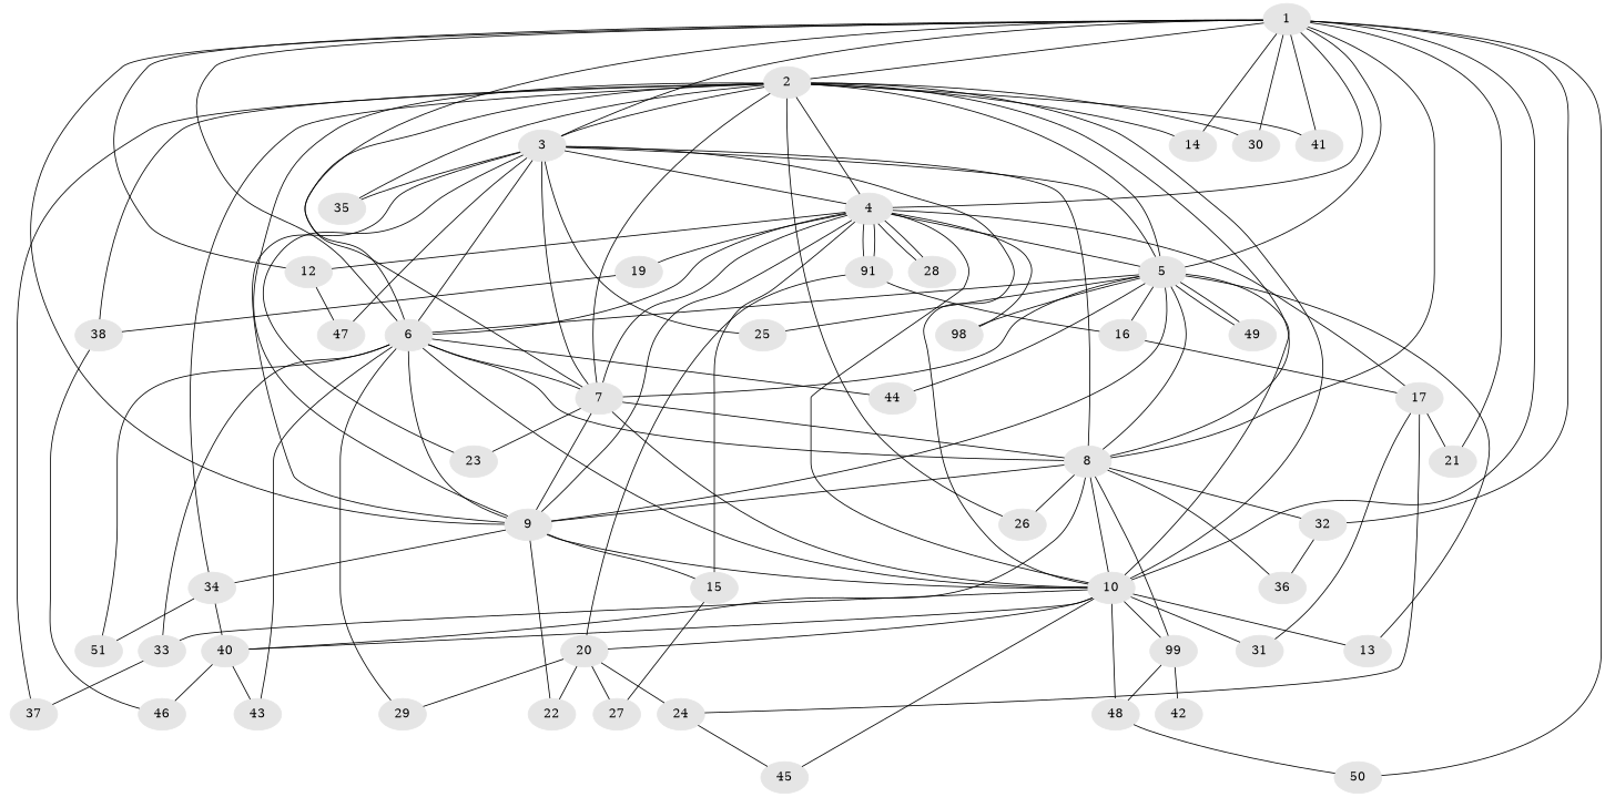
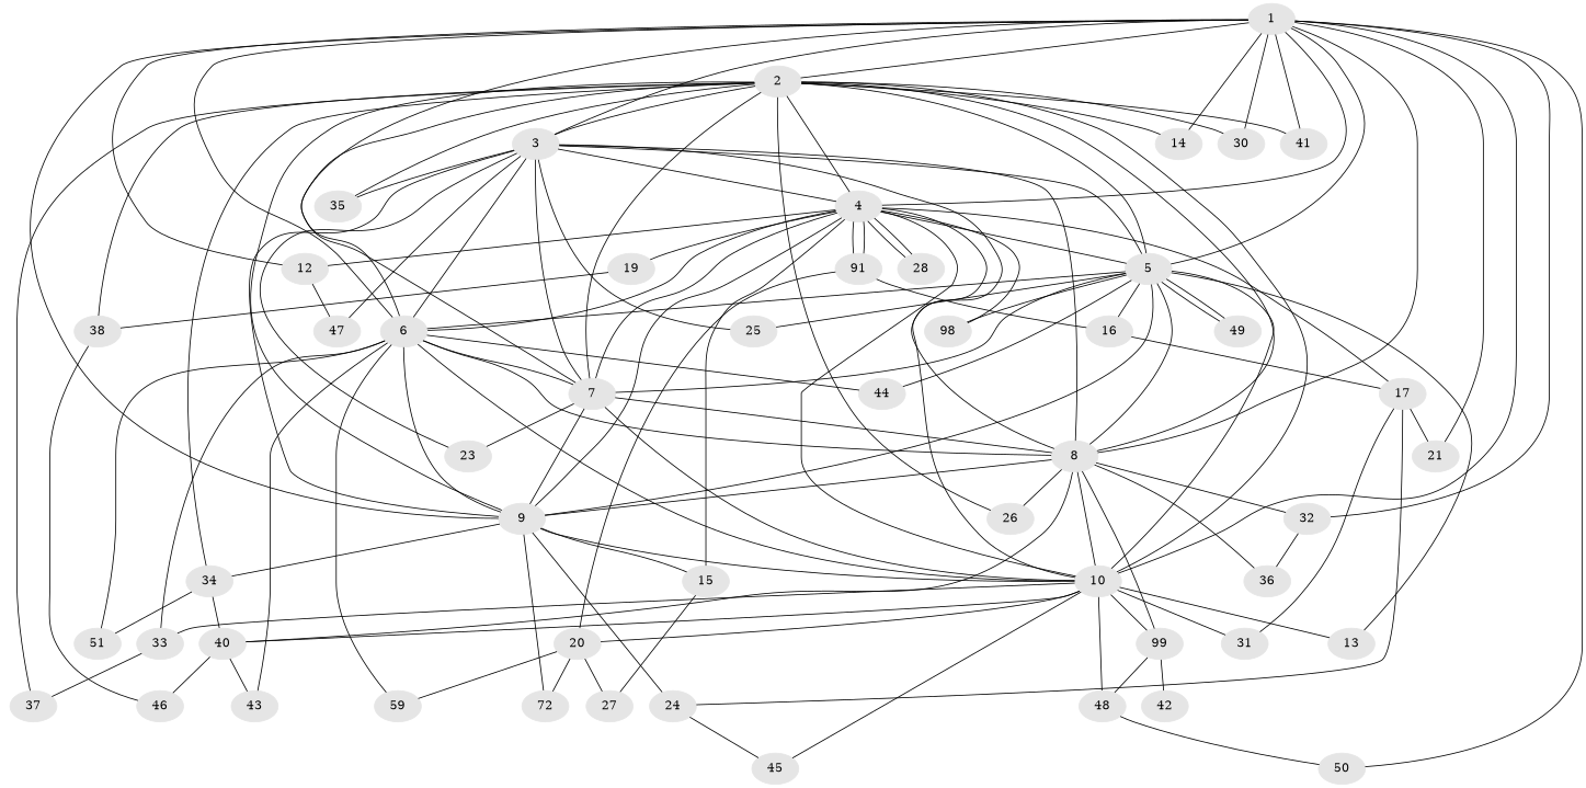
  graph {
    node [color=gray90 style=filled]
    1
    2
    3
    4
    5
    6
    7
    8
    9
    10
    12
    14
    21
    30
    32
    41
    50
    26
    34
    35
    37
    38
    23
    25
    47
    19
    n27 [label=91]
    15
    17
    n30 [label=98]
    28
    13
    16
    49
    44
-   29
+   29 [label=59]
    33
    43
    51
    36
    n41 [label=99]
    40
-   22
+   22 [label=72]
    24
    20
    31
    45
    48
    46
    27
    42
    1 -- 2
    1 -- 3
    1 -- 4
    1 -- 5
    1 -- 6
    1 -- 7
    1 -- 8
    1 -- 9
    1 -- 10
    1 -- 12
    1 -- 14
    1 -- 21
    1 -- 30
    1 -- 32
    1 -- 41
    1 -- 50
    2 -- 3
    2 -- 4
    2 -- 5
    2 -- 6
    2 -- 7
    2 -- 8
    2 -- 9
    2 -- 10
    2 -- 14
    2 -- 30
    2 -- 41
    2 -- 26
    2 -- 34
    2 -- 35
    2 -- 37
    2 -- 38
    3 -- 4
    3 -- 5
    3 -- 6
    3 -- 7
    3 -- 8
    3 -- 9
    3 -- 10
    3 -- 35
    3 -- 23
    3 -- 25
    3 -- 47
    4 -- 5
    4 -- 6
    4 -- 7
+   4 -- 8
    4 -- 9
    4 -- 10
    4 -- 12
    4 -- 19
    4 -- n27
    4 -- n27
    4 -- 15
    4 -- 17
    4 -- n30
    4 -- 28
    4 -- 28
    5 -- 6
    5 -- 7
    5 -- 8
    5 -- 9
    5 -- 10
    5 -- 25
    5 -- n30
    5 -- 13
    5 -- 16
    5 -- 49
    5 -- 49
    5 -- 44
    6 -- 7
    6 -- 8
    6 -- 9
    6 -- 10
    6 -- 44
    6 -- 29
    6 -- 33
    6 -- 43
    6 -- 51
    7 -- 8
    7 -- 9
    7 -- 10
    7 -- 23
    8 -- 9
    8 -- 10
    8 -- 32
    8 -- 26
    8 -- 36
    8 -- n41
    8 -- 40
    9 -- 10
    9 -- 34
    9 -- 15
    9 -- 22
-   20 -- 24
+   9 -- 24
    10 -- 13
    10 -- 33
    10 -- n41
    10 -- 40
    10 -- 20
    10 -- 31
    10 -- 45
    10 -- 48
    12 -- 47
    32 -- 36
    34 -- 51
    34 -- 40
    38 -- 46
    19 -- 38
    n27 -- 16
    n27 -- 20
    15 -- 27
    17 -- 21
    17 -- 24
    17 -- 31
    16 -- 17
    33 -- 37
    n41 -- 48
    n41 -- 42
    40 -- 43
    40 -- 46
    24 -- 45
    20 -- 29
    20 -- 22
    20 -- 27
    48 -- 50
  }
